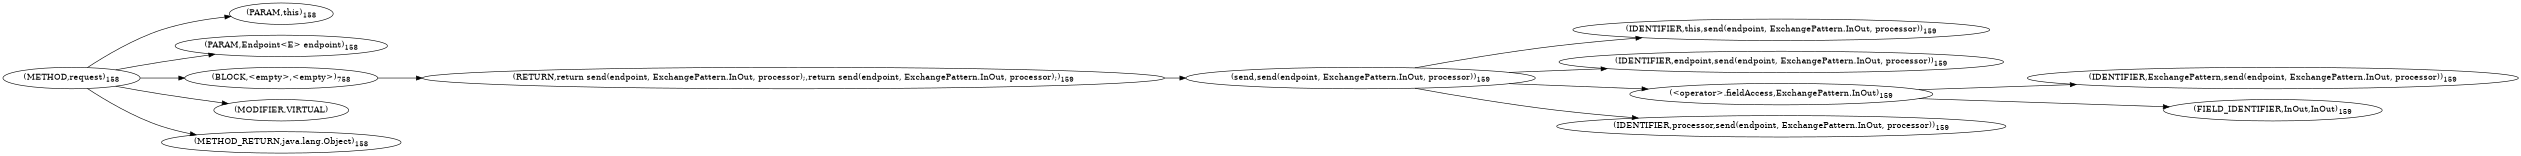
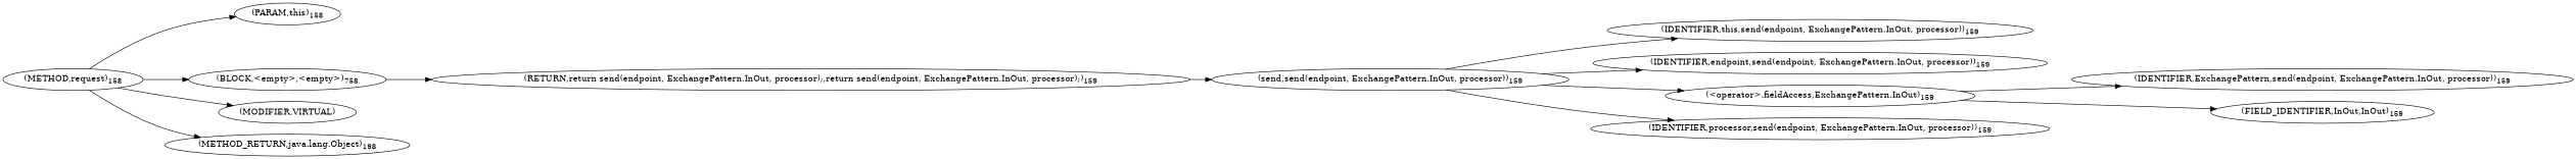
  digraph {
    rankdir=LR
    n1 [label=<(METHOD,request)<SUB>158</SUB>>]
    n2 [label=<(PARAM,this)<SUB>158</SUB>>]
-   n3 [label=<(PARAM,Endpoint&lt;E&gt; endpoint)<SUB>158</SUB>>]
    n4 [label=<(BLOCK,&lt;empty&gt;,&lt;empty&gt;)<SUB>758</SUB>>]
    n5 [label=<(MODIFIER,VIRTUAL)>]
-   n6 [label=<(METHOD_RETURN,java.lang.Object)<SUB>158</SUB>>]
+   n6 [label=<(METHOD_RETURN,java.lang.Object)<SUB>198</SUB>>]
    n7 [label=<(RETURN,return send(endpoint, ExchangePattern.InOut, processor);,return send(endpoint, ExchangePattern.InOut, processor);)<SUB>159</SUB>>]
    n8 [label=<(send,send(endpoint, ExchangePattern.InOut, processor))<SUB>159</SUB>>]
    n9 [label=<(IDENTIFIER,this,send(endpoint, ExchangePattern.InOut, processor))<SUB>159</SUB>>]
    n10 [label=<(IDENTIFIER,endpoint,send(endpoint, ExchangePattern.InOut, processor))<SUB>159</SUB>>]
    n11 [label=<(&lt;operator&gt;.fieldAccess,ExchangePattern.InOut)<SUB>159</SUB>>]
    n12 [label=<(IDENTIFIER,processor,send(endpoint, ExchangePattern.InOut, processor))<SUB>159</SUB>>]
    n13 [label=<(IDENTIFIER,ExchangePattern,send(endpoint, ExchangePattern.InOut, processor))<SUB>159</SUB>>]
    n14 [label=<(FIELD_IDENTIFIER,InOut,InOut)<SUB>159</SUB>>]
    n1 -> n2
-   n1 -> n3
    n1 -> n4
    n1 -> n5
    n1 -> n6
    n4 -> n7
    n7 -> n8
    n8 -> n9
    n8 -> n10
    n8 -> n11
    n8 -> n12
    n11 -> n13
    n11 -> n14
  }
